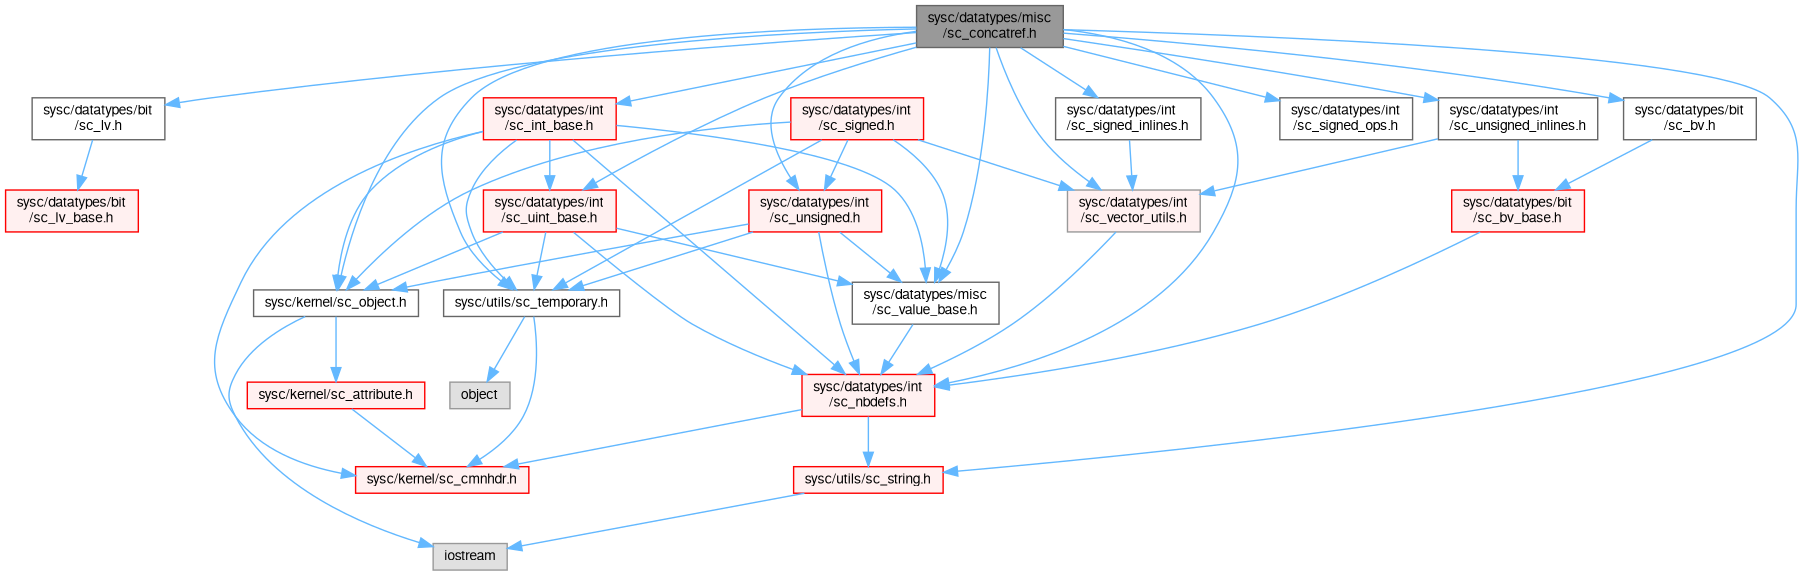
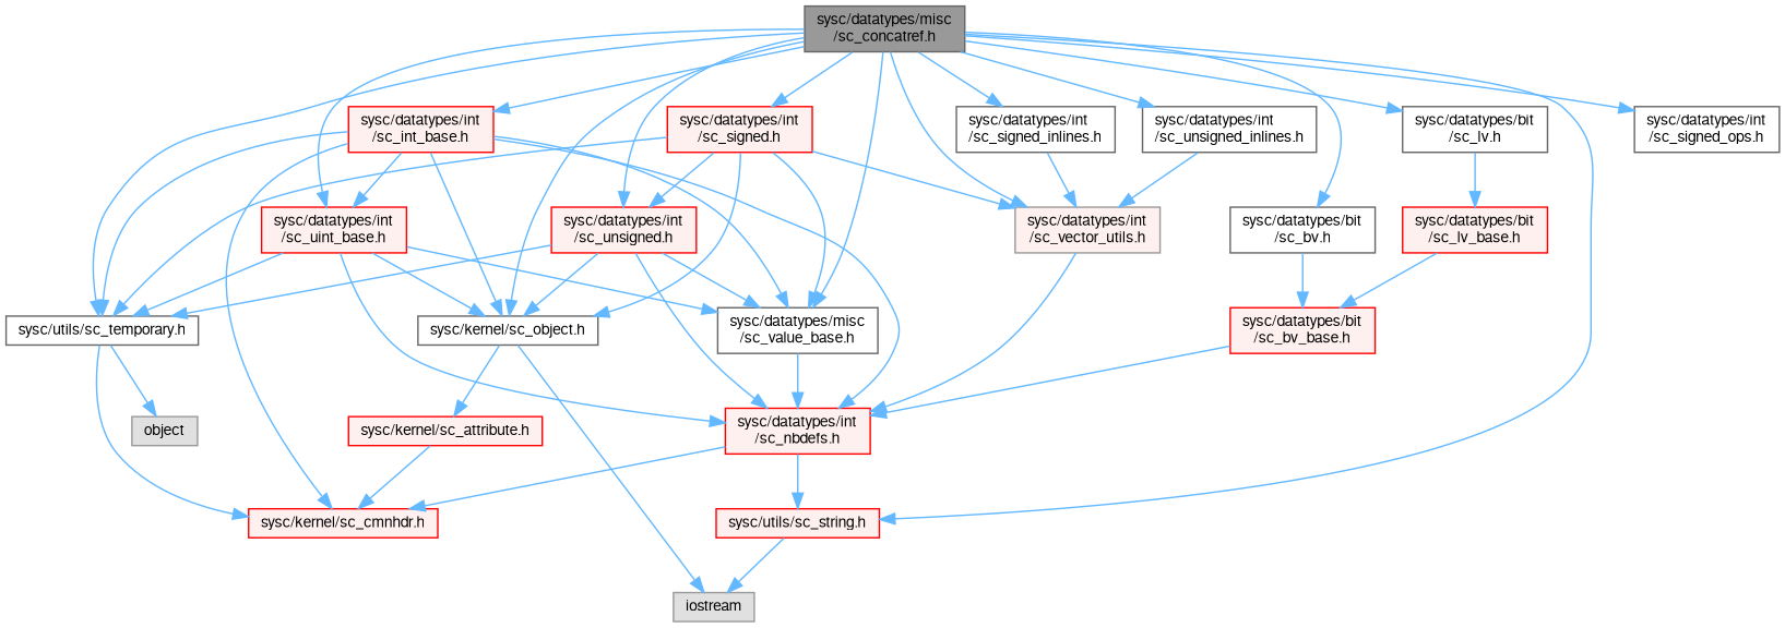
  digraph {
    node [color=red fillcolor="#FFF0F0" fontname=FreeSans fontsize=10 shape=box style=filled]
    edge [color=steelblue1 fontname=FreeSans fontsize=10 labelfontname=FreeSans labelfontsize=10 style=solid]
    n1 [color=gray40 fillcolor=grey60 fontcolor=black height=0.2 label="sysc/datatypes/misc\l/sc_concatref.h" width=0.4]
    n2 [color=grey40 fillcolor=white height=0.2 label="sysc/kernel/sc_object.h" width=0.4]
    n3 [color=grey40 fillcolor=white height=0.2 label="sysc/datatypes/misc\l/sc_value_base.h" width=0.4]
    n4 [height=0.2 label="sysc/utils/sc_string.h" width=0.4]
    n5 [color=grey40 fillcolor=white height=0.2 label="sysc/utils/sc_temporary.h" width=0.4]
    n6 [color=grey40 fillcolor=white height=0.2 label="sysc/datatypes/bit\l/sc_bv.h" width=0.4]
    n7 [color=grey40 fillcolor=white height=0.2 label="sysc/datatypes/bit\l/sc_lv.h" width=0.4]
    n8 [height=0.2 label="sysc/datatypes/int\l/sc_int_base.h" width=0.4]
    n9 [height=0.2 label="sysc/datatypes/int\l/sc_uint_base.h" width=0.4]
    n10 [height=0.2 label="sysc/datatypes/int\l/sc_signed.h" width=0.4]
    n11 [color=grey60 height=0.2 label="sysc/datatypes/int\l/sc_vector_utils.h" width=0.4]
    n12 [height=0.2 label="sysc/datatypes/int\l/sc_unsigned.h" width=0.4]
    n13 [color=grey40 fillcolor=white height=0.2 label="sysc/datatypes/int\l/sc_signed_inlines.h" width=0.4]
    n14 [color=grey40 fillcolor=white height=0.2 label="sysc/datatypes/int\l/sc_unsigned_inlines.h" width=0.4]
    n15 [color=grey40 fillcolor=white height=0.2 label="sysc/datatypes/int\l/sc_signed_ops.h" width=0.4]
    n16 [height=0.2 label="sysc/kernel/sc_attribute.h" width=0.4]
    n17 [color=grey60 fillcolor="#E0E0E0" height=0.2 label=iostream width=0.4]
    n18 [height=0.2 label="sysc/datatypes/int\l/sc_nbdefs.h" width=0.4]
    n19 [height=0.2 label="sysc/kernel/sc_cmnhdr.h" width=0.4]
    n20 [color=grey60 fillcolor="#E0E0E0" height=0.2 label=object width=0.4]
    n21 [height=0.2 label="sysc/datatypes/bit\l/sc_bv_base.h" width=0.4]
    n22 [height=0.2 label="sysc/datatypes/bit\l/sc_lv_base.h" width=0.4]
    n1 -> n2
    n1 -> n3
    n1 -> n4
    n1 -> n5
    n1 -> n6
    n1 -> n7
    n1 -> n8
    n1 -> n9
-   n1 -> n18
+   n1 -> n10
    n1 -> n11
    n1 -> n12
    n1 -> n13
    n1 -> n14
    n1 -> n15
    n2 -> n16
    n2 -> n17
    n3 -> n18
    n4 -> n17
    n5 -> n19
    n5 -> n20
    n6 -> n21
    n7 -> n22
    n8 -> n2
    n8 -> n3
    n8 -> n5
    n8 -> n9
    n8 -> n18
    n8 -> n19
    n9 -> n2
    n9 -> n3
    n9 -> n5
    n9 -> n18
    n10 -> n2
    n10 -> n3
    n10 -> n5
    n10 -> n11
    n10 -> n12
    n11 -> n18
    n12 -> n2
    n12 -> n3
    n12 -> n5
    n12 -> n18
    n13 -> n11
    n14 -> n11
    n16 -> n19
    n18 -> n4
    n18 -> n19
    n21 -> n18
-   n14 -> n21
+   n22 -> n21
  }
